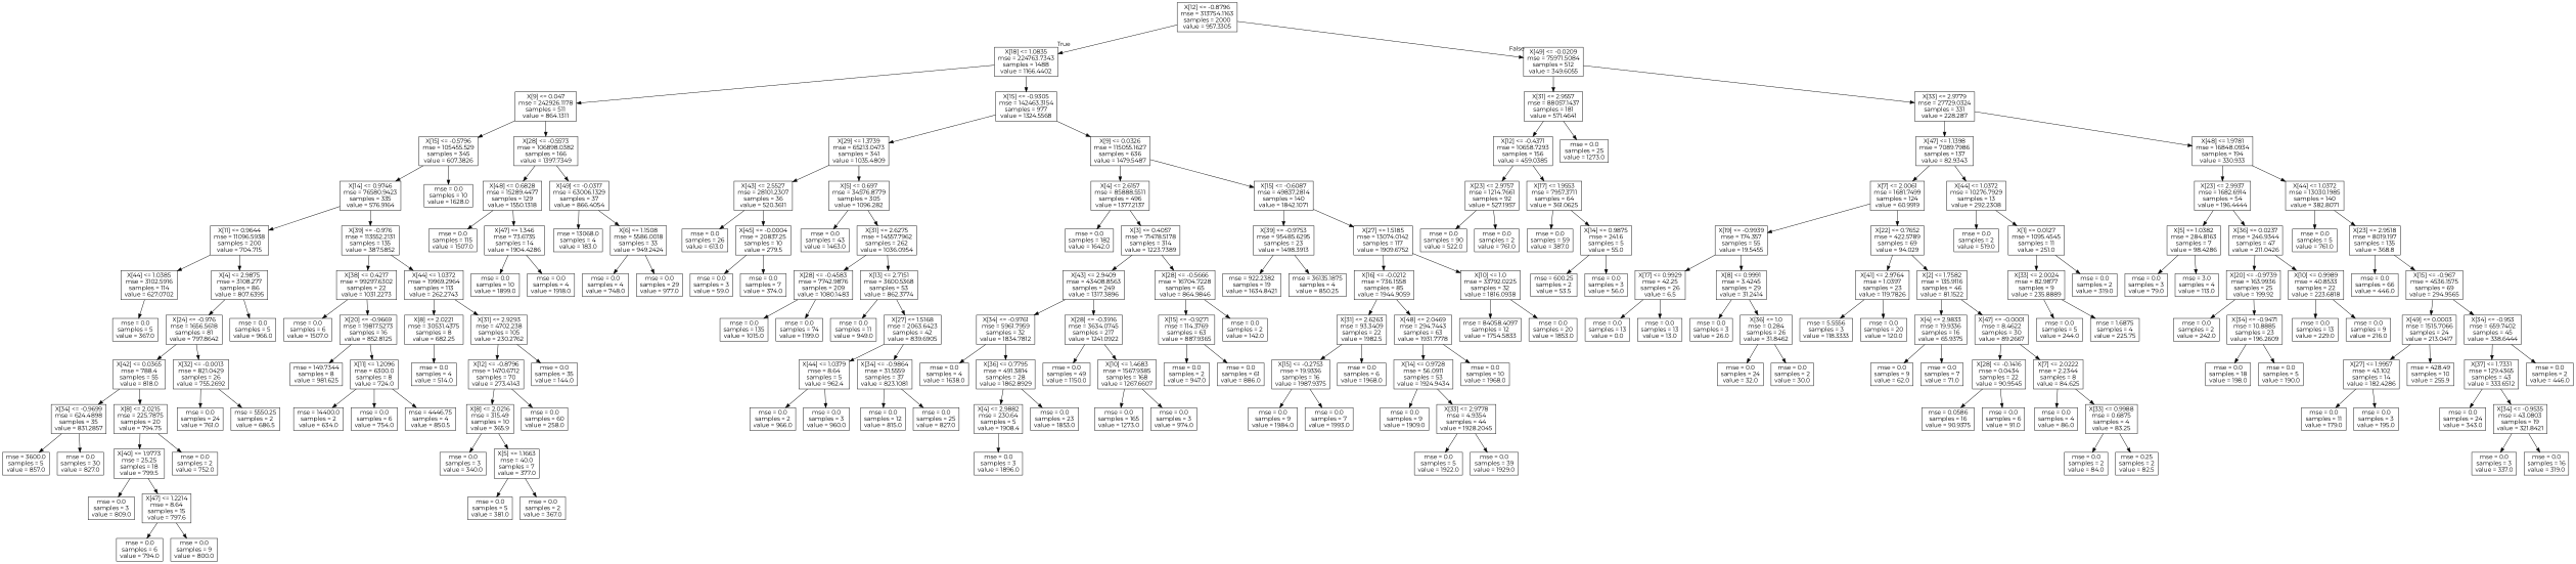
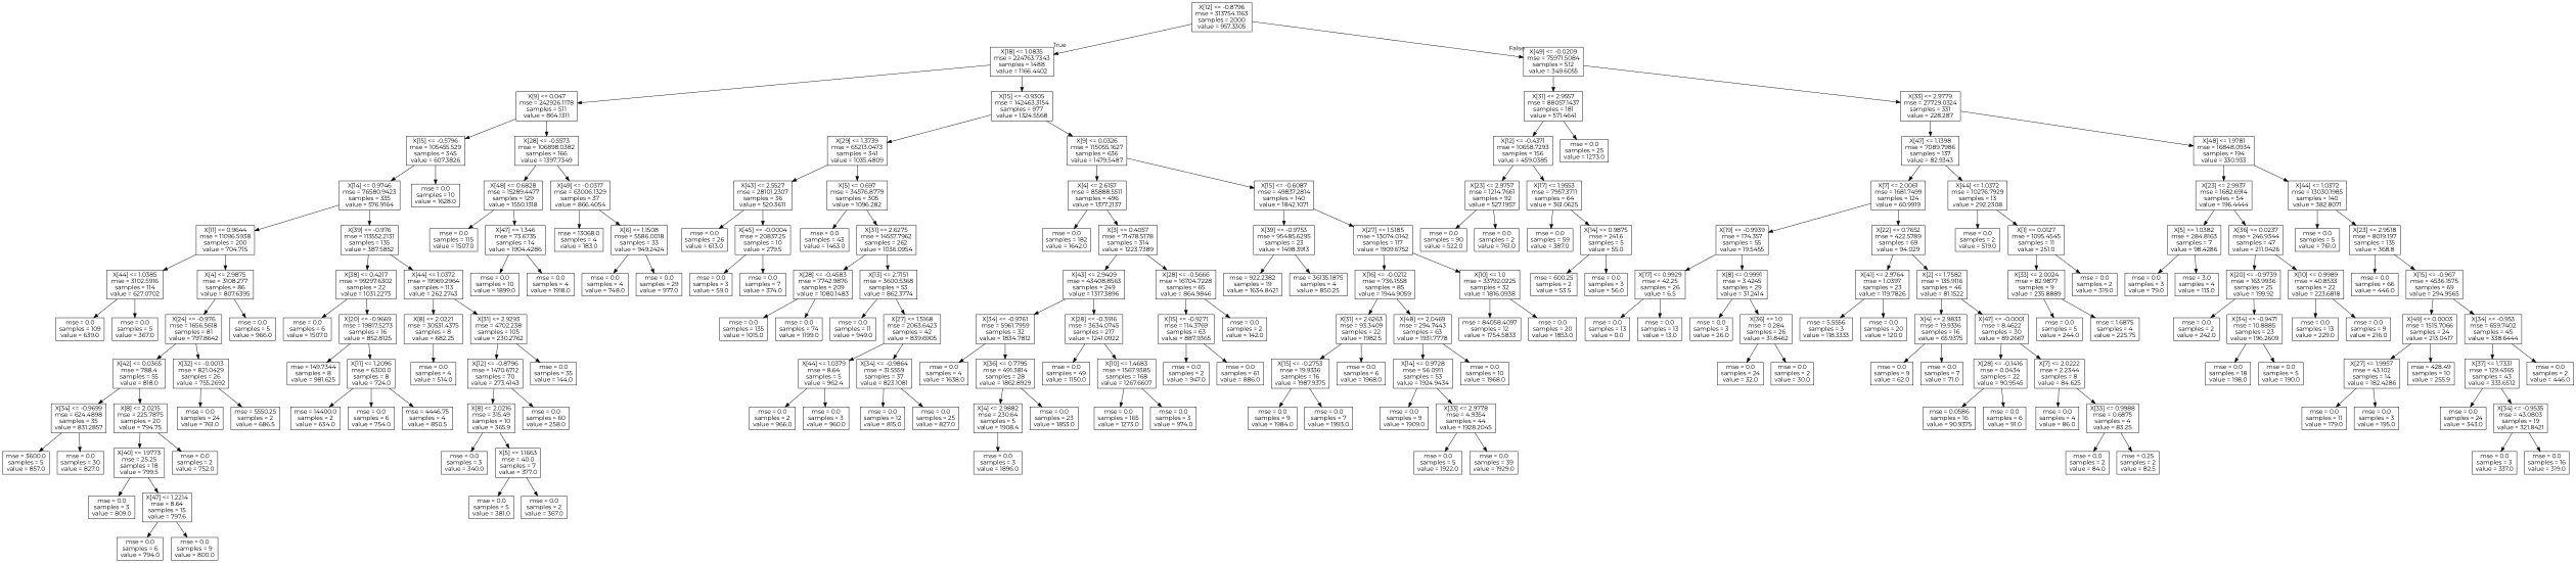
  digraph {
    fontname=Montserrat
    node [fontname=Montserrat shape=box]
    edge [fontname=Montserrat]
    n1 [label="X[12] <= -0.8796\nmse = 313754.1163\nsamples = 2000\nvalue = 957.3305"]
    n2 [label="X[18] <= 1.0835\nmse = 224763.7343\nsamples = 1488\nvalue = 1166.4402"]
    n3 [label="X[49] <= -0.0209\nmse = 75971.5084\nsamples = 512\nvalue = 349.6055"]
    n4 [label="X[9] <= 0.047\nmse = 242926.1178\nsamples = 511\nvalue = 864.1311"]
    n5 [label="X[15] <= -0.9305\nmse = 142463.3154\nsamples = 977\nvalue = 1324.5568"]
    n6 [label="X[31] <= 2.9557\nmse = 88057.1437\nsamples = 181\nvalue = 571.4641"]
    n7 [label="X[33] <= 2.9779\nmse = 27729.0324\nsamples = 331\nvalue = 228.287"]
    n8 [label="X[15] <= -0.5796\nmse = 105455.529\nsamples = 345\nvalue = 607.3826"]
    n9 [label="X[28] <= -0.5573\nmse = 106898.0382\nsamples = 166\nvalue = 1397.7349"]
    n10 [label="X[29] <= 1.3739\nmse = 65213.0473\nsamples = 341\nvalue = 1035.4809"]
    n11 [label="X[9] <= 0.0326\nmse = 115055.1627\nsamples = 636\nvalue = 1479.5487"]
    n12 [label="X[14] <= 0.9746\nmse = 76580.9423\nsamples = 335\nvalue = 576.9164"]
    n13 [label="mse = 0.0\nsamples = 10\nvalue = 1628.0"]
    n14 [label="X[48] <= 0.6828\nmse = 15289.4477\nsamples = 129\nvalue = 1550.1318"]
    n15 [label="X[49] <= -0.0317\nmse = 63006.1329\nsamples = 37\nvalue = 866.4054"]
    n16 [label="X[11] <= 0.9644\nmse = 11096.5938\nsamples = 200\nvalue = 704.715"]
    n17 [label="X[39] <= -0.976\nmse = 113552.2131\nsamples = 135\nvalue = 387.5852"]
    n18 [label="X[44] <= 1.0385\nmse = 3102.5916\nsamples = 114\nvalue = 627.0702"]
    n19 [label="X[4] <= 2.9875\nmse = 3108.277\nsamples = 86\nvalue = 807.6395"]
    n20 [label="X[38] <= 0.4217\nmse = 99297.6302\nsamples = 22\nvalue = 1031.2273"]
    n21 [label="X[44] <= 1.0372\nmse = 19969.2964\nsamples = 113\nvalue = 262.2743"]
+   n22 [label="mse = 0.0\nsamples = 109\nvalue = 639.0"]
    n23 [label="mse = 0.0\nsamples = 5\nvalue = 367.0"]
    n24 [label="X[24] <= -0.976\nmse = 1656.5618\nsamples = 81\nvalue = 797.8642"]
    n25 [label="mse = 0.0\nsamples = 5\nvalue = 966.0"]
    n26 [label="X[42] <= 0.0365\nmse = 788.4\nsamples = 55\nvalue = 818.0"]
    n27 [label="X[32] <= -0.0013\nmse = 821.0429\nsamples = 26\nvalue = 755.2692"]
    n28 [label="X[34] <= -0.9699\nmse = 624.4898\nsamples = 35\nvalue = 831.2857"]
    n29 [label="X[8] <= 2.0215\nmse = 225.7875\nsamples = 20\nvalue = 794.75"]
    n30 [label="mse = 0.0\nsamples = 24\nvalue = 761.0"]
    n31 [label="mse = 5550.25\nsamples = 2\nvalue = 686.5"]
    n32 [label="mse = 3600.0\nsamples = 5\nvalue = 857.0"]
    n33 [label="mse = 0.0\nsamples = 30\nvalue = 827.0"]
    n34 [label="X[40] <= 1.9773\nmse = 25.25\nsamples = 18\nvalue = 799.5"]
    n35 [label="mse = 0.0\nsamples = 2\nvalue = 752.0"]
    n36 [label="mse = 0.0\nsamples = 3\nvalue = 809.0"]
    n37 [label="X[47] <= 1.2214\nmse = 8.64\nsamples = 15\nvalue = 797.6"]
    n38 [label="mse = 0.0\nsamples = 6\nvalue = 794.0"]
    n39 [label="mse = 0.0\nsamples = 9\nvalue = 800.0"]
    n40 [label="mse = 0.0\nsamples = 6\nvalue = 1507.0"]
    n41 [label="X[20] <= -0.9669\nmse = 19817.5273\nsamples = 16\nvalue = 852.8125"]
    n42 [label="X[8] <= 2.0221\nmse = 30531.4375\nsamples = 8\nvalue = 682.25"]
    n43 [label="X[31] <= 2.9293\nmse = 4702.238\nsamples = 105\nvalue = 230.2762"]
    n44 [label="mse = 149.7344\nsamples = 8\nvalue = 981.625"]
    n45 [label="X[11] <= 1.2096\nmse = 6300.0\nsamples = 8\nvalue = 724.0"]
    n46 [label="mse = 14400.0\nsamples = 2\nvalue = 634.0"]
    n47 [label="mse = 0.0\nsamples = 6\nvalue = 754.0"]
    n48 [label="mse = 4446.75\nsamples = 4\nvalue = 850.5"]
    n49 [label="mse = 0.0\nsamples = 4\nvalue = 514.0"]
    n50 [label="X[12] <= -0.8796\nmse = 1470.6712\nsamples = 70\nvalue = 273.4143"]
    n51 [label="mse = 0.0\nsamples = 35\nvalue = 144.0"]
    n52 [label="X[8] <= 2.0216\nmse = 315.49\nsamples = 10\nvalue = 365.9"]
    n53 [label="mse = 0.0\nsamples = 60\nvalue = 258.0"]
    n54 [label="mse = 0.0\nsamples = 3\nvalue = 340.0"]
    n55 [label="X[5] <= 1.1663\nmse = 40.0\nsamples = 7\nvalue = 377.0"]
    n56 [label="mse = 0.0\nsamples = 5\nvalue = 381.0"]
    n57 [label="mse = 0.0\nsamples = 2\nvalue = 367.0"]
    n58 [label="mse = 0.0\nsamples = 115\nvalue = 1507.0"]
    n59 [label="X[47] <= 1.346\nmse = 73.6735\nsamples = 14\nvalue = 1904.4286"]
    n60 [label="mse = 13068.0\nsamples = 4\nvalue = 183.0"]
    n61 [label="X[6] <= 1.1508\nmse = 5586.0018\nsamples = 33\nvalue = 949.2424"]
    n62 [label="mse = 0.0\nsamples = 10\nvalue = 1899.0"]
    n63 [label="mse = 0.0\nsamples = 4\nvalue = 1918.0"]
    n64 [label="mse = 0.0\nsamples = 4\nvalue = 748.0"]
    n65 [label="mse = 0.0\nsamples = 29\nvalue = 977.0"]
    n66 [label="X[43] <= 2.5527\nmse = 28101.2307\nsamples = 36\nvalue = 520.3611"]
    n67 [label="X[5] <= 0.697\nmse = 34576.8779\nsamples = 305\nvalue = 1096.282"]
    n68 [label="X[4] <= 2.6157\nmse = 85888.5511\nsamples = 496\nvalue = 1377.2137"]
    n69 [label="X[15] <= -0.6087\nmse = 49837.2814\nsamples = 140\nvalue = 1842.1071"]
    n70 [label="mse = 0.0\nsamples = 26\nvalue = 613.0"]
    n71 [label="X[45] <= -0.0004\nmse = 20837.25\nsamples = 10\nvalue = 279.5"]
    n72 [label="mse = 0.0\nsamples = 43\nvalue = 1463.0"]
    n73 [label="X[31] <= 2.6275\nmse = 14557.7962\nsamples = 262\nvalue = 1036.0954"]
    n74 [label="mse = 0.0\nsamples = 3\nvalue = 59.0"]
    n75 [label="mse = 0.0\nsamples = 7\nvalue = 374.0"]
    n76 [label="X[28] <= -0.4583\nmse = 7742.9876\nsamples = 209\nvalue = 1080.1483"]
    n77 [label="X[13] <= 2.7151\nmse = 3600.5368\nsamples = 53\nvalue = 862.3774"]
    n78 [label="mse = 0.0\nsamples = 135\nvalue = 1015.0"]
    n79 [label="mse = 0.0\nsamples = 74\nvalue = 1199.0"]
    n80 [label="mse = 0.0\nsamples = 11\nvalue = 949.0"]
    n81 [label="X[27] <= 1.5168\nmse = 2063.6423\nsamples = 42\nvalue = 839.6905"]
    n82 [label="X[44] <= 1.0379\nmse = 8.64\nsamples = 5\nvalue = 962.4"]
    n83 [label="X[34] <= -0.9864\nmse = 31.5559\nsamples = 37\nvalue = 823.1081"]
    n84 [label="mse = 0.0\nsamples = 2\nvalue = 966.0"]
    n85 [label="mse = 0.0\nsamples = 3\nvalue = 960.0"]
    n86 [label="mse = 0.0\nsamples = 12\nvalue = 815.0"]
    n87 [label="mse = 0.0\nsamples = 25\nvalue = 827.0"]
    n88 [label="mse = 0.0\nsamples = 182\nvalue = 1642.0"]
    n89 [label="X[3] <= 0.4057\nmse = 71478.5178\nsamples = 314\nvalue = 1223.7389"]
    n90 [label="X[39] <= -0.9753\nmse = 95485.6295\nsamples = 23\nvalue = 1498.3913"]
    n91 [label="X[27] <= 1.5185\nmse = 13074.0142\nsamples = 117\nvalue = 1909.6752"]
    n92 [label="X[43] <= 2.9409\nmse = 43408.8563\nsamples = 249\nvalue = 1317.3896"]
    n93 [label="X[28] <= -0.5666\nmse = 16704.7228\nsamples = 65\nvalue = 864.9846"]
    n94 [label="X[34] <= -0.9761\nmse = 5961.7959\nsamples = 32\nvalue = 1834.7812"]
    n95 [label="X[28] <= -0.3916\nmse = 3634.0745\nsamples = 217\nvalue = 1241.0922"]
    n96 [label="X[15] <= -0.9271\nmse = 114.3769\nsamples = 63\nvalue = 887.9365"]
    n97 [label="mse = 0.0\nsamples = 2\nvalue = 142.0"]
    n98 [label="mse = 0.0\nsamples = 4\nvalue = 1638.0"]
    n99 [label="X[36] <= 0.7795\nmse = 491.3814\nsamples = 28\nvalue = 1862.8929"]
    n100 [label="mse = 0.0\nsamples = 49\nvalue = 1150.0"]
    n101 [label="X[10] <= 1.4683\nmse = 1567.9385\nsamples = 168\nvalue = 1267.6607"]
    n102 [label="X[4] <= 2.9882\nmse = 230.64\nsamples = 5\nvalue = 1908.4"]
    n103 [label="mse = 0.0\nsamples = 23\nvalue = 1853.0"]
    n104 [label="mse = 0.0\nsamples = 3\nvalue = 1896.0"]
    n105 [label="mse = 0.0\nsamples = 165\nvalue = 1273.0"]
    n106 [label="mse = 0.0\nsamples = 3\nvalue = 974.0"]
    n107 [label="mse = 0.0\nsamples = 2\nvalue = 947.0"]
    n108 [label="mse = 0.0\nsamples = 61\nvalue = 886.0"]
    n109 [label="mse = 922.2382\nsamples = 19\nvalue = 1634.8421"]
    n110 [label="mse = 36135.1875\nsamples = 4\nvalue = 850.25"]
    n111 [label="X[16] <= -0.0212\nmse = 736.1558\nsamples = 85\nvalue = 1944.9059"]
    n112 [label="X[10] <= 1.0\nmse = 33792.0225\nsamples = 32\nvalue = 1816.0938"]
    n113 [label="X[31] <= 2.6263\nmse = 93.3409\nsamples = 22\nvalue = 1982.5"]
    n114 [label="X[48] <= 2.0469\nmse = 294.7443\nsamples = 63\nvalue = 1931.7778"]
    n115 [label="mse = 84058.4097\nsamples = 12\nvalue = 1754.5833"]
    n116 [label="mse = 0.0\nsamples = 20\nvalue = 1853.0"]
    n117 [label="X[15] <= -0.2753\nmse = 19.9336\nsamples = 16\nvalue = 1987.9375"]
    n118 [label="mse = 0.0\nsamples = 6\nvalue = 1968.0"]
    n119 [label="X[14] <= 0.9728\nmse = 56.0911\nsamples = 53\nvalue = 1924.9434"]
    n120 [label="mse = 0.0\nsamples = 10\nvalue = 1968.0"]
    n121 [label="mse = 0.0\nsamples = 9\nvalue = 1984.0"]
    n122 [label="mse = 0.0\nsamples = 7\nvalue = 1993.0"]
    n123 [label="mse = 0.0\nsamples = 9\nvalue = 1909.0"]
    n124 [label="X[33] <= 2.9778\nmse = 4.9354\nsamples = 44\nvalue = 1928.2045"]
    n125 [label="mse = 0.0\nsamples = 5\nvalue = 1922.0"]
    n126 [label="mse = 0.0\nsamples = 39\nvalue = 1929.0"]
    n127 [label="X[12] <= -0.4371\nmse = 10658.7293\nsamples = 156\nvalue = 459.0385"]
    n128 [label="mse = 0.0\nsamples = 25\nvalue = 1273.0"]
    n129 [label="X[47] <= 1.1398\nmse = 7089.7986\nsamples = 137\nvalue = 82.9343"]
    n130 [label="X[48] <= 1.9781\nmse = 16848.0934\nsamples = 194\nvalue = 330.933"]
    n131 [label="X[23] <= 2.9757\nmse = 1214.7661\nsamples = 92\nvalue = 527.1957"]
    n132 [label="X[17] <= 1.9553\nmse = 7957.3711\nsamples = 64\nvalue = 361.0625"]
    n133 [label="mse = 0.0\nsamples = 90\nvalue = 522.0"]
    n134 [label="mse = 0.0\nsamples = 2\nvalue = 761.0"]
    n135 [label="mse = 0.0\nsamples = 59\nvalue = 387.0"]
    n136 [label="X[14] <= 0.9875\nmse = 241.6\nsamples = 5\nvalue = 55.0"]
    n137 [label="mse = 600.25\nsamples = 2\nvalue = 53.5"]
    n138 [label="mse = 0.0\nsamples = 3\nvalue = 56.0"]
    n139 [label="X[7] <= 2.0061\nmse = 1681.7499\nsamples = 124\nvalue = 60.9919"]
    n140 [label="X[44] <= 1.0372\nmse = 10276.7929\nsamples = 13\nvalue = 292.2308"]
    n141 [label="X[23] <= 2.9937\nmse = 1682.6914\nsamples = 54\nvalue = 196.4444"]
    n142 [label="X[44] <= 1.0372\nmse = 13030.1985\nsamples = 140\nvalue = 382.8071"]
    n143 [label="X[19] <= -0.9939\nmse = 174.357\nsamples = 55\nvalue = 19.5455"]
    n144 [label="X[22] <= 0.7652\nmse = 422.5789\nsamples = 69\nvalue = 94.029"]
    n145 [label="mse = 0.0\nsamples = 2\nvalue = 519.0"]
    n146 [label="X[1] <= 0.0127\nmse = 1095.4545\nsamples = 11\nvalue = 251.0"]
    n147 [label="X[17] <= 0.9929\nmse = 42.25\nsamples = 26\nvalue = 6.5"]
    n148 [label="X[8] <= 0.9991\nmse = 3.4245\nsamples = 29\nvalue = 31.2414"]
    n149 [label="X[41] <= 2.9764\nmse = 1.0397\nsamples = 23\nvalue = 119.7826"]
    n150 [label="X[2] <= 1.7582\nmse = 135.9116\nsamples = 46\nvalue = 81.1522"]
    n151 [label="mse = 0.0\nsamples = 13\nvalue = 0.0"]
    n152 [label="mse = 0.0\nsamples = 13\nvalue = 13.0"]
    n153 [label="mse = 0.0\nsamples = 3\nvalue = 26.0"]
    n154 [label="X[36] <= 1.0\nmse = 0.284\nsamples = 26\nvalue = 31.8462"]
    n155 [label="mse = 0.0\nsamples = 24\nvalue = 32.0"]
    n156 [label="mse = 0.0\nsamples = 2\nvalue = 30.0"]
    n157 [label="mse = 5.5556\nsamples = 3\nvalue = 118.3333"]
    n158 [label="mse = 0.0\nsamples = 20\nvalue = 120.0"]
    n159 [label="X[4] <= 2.9833\nmse = 19.9336\nsamples = 16\nvalue = 65.9375"]
    n160 [label="X[47] <= -0.0001\nmse = 8.4622\nsamples = 30\nvalue = 89.2667"]
    n161 [label="mse = 0.0\nsamples = 9\nvalue = 62.0"]
    n162 [label="mse = 0.0\nsamples = 7\nvalue = 71.0"]
    n163 [label="X[28] <= -0.1416\nmse = 0.0434\nsamples = 22\nvalue = 90.9545"]
    n164 [label="X[7] <= 2.0222\nmse = 2.2344\nsamples = 8\nvalue = 84.625"]
    n165 [label="mse = 0.0586\nsamples = 16\nvalue = 90.9375"]
    n166 [label="mse = 0.0\nsamples = 6\nvalue = 91.0"]
    n167 [label="mse = 0.0\nsamples = 4\nvalue = 86.0"]
    n168 [label="X[33] <= 0.9988\nmse = 0.6875\nsamples = 4\nvalue = 83.25"]
    n169 [label="mse = 0.0\nsamples = 2\nvalue = 84.0"]
    n170 [label="mse = 0.25\nsamples = 2\nvalue = 82.5"]
    n171 [label="X[33] <= 2.0024\nmse = 82.9877\nsamples = 9\nvalue = 235.8889"]
    n172 [label="mse = 0.0\nsamples = 2\nvalue = 319.0"]
    n173 [label="mse = 0.0\nsamples = 5\nvalue = 244.0"]
    n174 [label="mse = 1.6875\nsamples = 4\nvalue = 225.75"]
    n175 [label="X[5] <= 1.0382\nmse = 284.8163\nsamples = 7\nvalue = 98.4286"]
    n176 [label="X[36] <= 0.0237\nmse = 246.9344\nsamples = 47\nvalue = 211.0426"]
    n177 [label="mse = 0.0\nsamples = 5\nvalue = 761.0"]
    n178 [label="X[23] <= 2.9518\nmse = 8019.197\nsamples = 135\nvalue = 368.8"]
    n179 [label="mse = 0.0\nsamples = 3\nvalue = 79.0"]
    n180 [label="mse = 3.0\nsamples = 4\nvalue = 113.0"]
    n181 [label="X[20] <= -0.9739\nmse = 163.9936\nsamples = 25\nvalue = 199.92"]
    n182 [label="X[10] <= 0.9989\nmse = 40.8533\nsamples = 22\nvalue = 223.6818"]
    n183 [label="mse = 0.0\nsamples = 2\nvalue = 242.0"]
    n184 [label="X[34] <= -0.9471\nmse = 10.8885\nsamples = 23\nvalue = 196.2609"]
    n185 [label="mse = 0.0\nsamples = 13\nvalue = 229.0"]
    n186 [label="mse = 0.0\nsamples = 9\nvalue = 216.0"]
    n187 [label="mse = 0.0\nsamples = 18\nvalue = 198.0"]
    n188 [label="mse = 0.0\nsamples = 5\nvalue = 190.0"]
    n189 [label="mse = 0.0\nsamples = 66\nvalue = 446.0"]
    n190 [label="X[15] <= -0.967\nmse = 4536.1575\nsamples = 69\nvalue = 294.9565"]
    n191 [label="X[49] <= 0.0003\nmse = 1515.7066\nsamples = 24\nvalue = 213.0417"]
    n192 [label="X[34] <= -0.953\nmse = 659.7402\nsamples = 45\nvalue = 338.6444"]
    n193 [label="X[27] <= 1.9957\nmse = 43.102\nsamples = 14\nvalue = 182.4286"]
    n194 [label="mse = 428.49\nsamples = 10\nvalue = 255.9"]
    n195 [label="X[37] <= 1.7331\nmse = 129.4365\nsamples = 43\nvalue = 333.6512"]
    n196 [label="mse = 0.0\nsamples = 2\nvalue = 446.0"]
    n197 [label="mse = 0.0\nsamples = 11\nvalue = 179.0"]
    n198 [label="mse = 0.0\nsamples = 3\nvalue = 195.0"]
    n199 [label="mse = 0.0\nsamples = 24\nvalue = 343.0"]
    n200 [label="X[34] <= -0.9535\nmse = 43.0803\nsamples = 19\nvalue = 321.8421"]
    n201 [label="mse = 0.0\nsamples = 3\nvalue = 337.0"]
    n202 [label="mse = 0.0\nsamples = 16\nvalue = 319.0"]
    n1 -> n2 [headlabel=True labelangle=45 labeldistance=2.5]
    n1 -> n3 [headlabel=False labelangle=-45 labeldistance=2.5]
    n2 -> n4
    n2 -> n5
    n3 -> n6
    n3 -> n7
    n4 -> n8
    n4 -> n9
    n5 -> n10
    n5 -> n11
    n6 -> n127
    n6 -> n128
    n7 -> n129
    n7 -> n130
    n8 -> n12
    n8 -> n13
    n9 -> n14
    n9 -> n15
    n10 -> n66
    n10 -> n67
    n11 -> n68
    n11 -> n69
    n12 -> n16
    n12 -> n17
    n14 -> n58
    n14 -> n59
    n15 -> n60
    n15 -> n61
    n16 -> n18
    n16 -> n19
    n17 -> n20
    n17 -> n21
+   n18 -> n22
    n18 -> n23
    n19 -> n24
    n19 -> n25
    n20 -> n40
    n20 -> n41
    n21 -> n42
    n21 -> n43
    n24 -> n26
    n24 -> n27
    n26 -> n28
    n26 -> n29
    n27 -> n30
    n27 -> n31
    n28 -> n32
    n28 -> n33
    n29 -> n34
    n29 -> n35
    n34 -> n36
    n34 -> n37
    n37 -> n38
    n37 -> n39
    n41 -> n44
    n41 -> n45
    n42 -> n49
    n43 -> n50
    n43 -> n51
    n45 -> n46
    n45 -> n47
    n45 -> n48
    n50 -> n52
    n50 -> n53
    n52 -> n54
    n52 -> n55
    n55 -> n56
    n55 -> n57
    n59 -> n62
    n59 -> n63
    n61 -> n64
    n61 -> n65
    n66 -> n70
    n66 -> n71
    n67 -> n72
    n67 -> n73
    n68 -> n88
    n68 -> n89
    n69 -> n90
    n69 -> n91
    n71 -> n74
    n71 -> n75
    n73 -> n76
    n73 -> n77
    n76 -> n78
    n76 -> n79
    n77 -> n80
    n77 -> n81
    n81 -> n82
    n81 -> n83
    n82 -> n84
    n82 -> n85
    n83 -> n86
    n83 -> n87
    n89 -> n92
    n89 -> n93
    n90 -> n109
    n90 -> n110
    n91 -> n111
    n91 -> n112
    n92 -> n94
    n92 -> n95
    n93 -> n96
    n93 -> n97
    n94 -> n98
    n94 -> n99
    n95 -> n100
    n95 -> n101
    n96 -> n107
    n96 -> n108
    n99 -> n102
    n99 -> n103
    n101 -> n105
    n101 -> n106
    n102 -> n104
    n111 -> n113
    n111 -> n114
    n112 -> n115
    n112 -> n116
    n113 -> n117
    n113 -> n118
    n114 -> n119
    n114 -> n120
    n117 -> n121
    n117 -> n122
    n119 -> n123
    n119 -> n124
    n124 -> n125
    n124 -> n126
    n127 -> n131
    n127 -> n132
    n129 -> n139
    n129 -> n140
    n130 -> n141
    n130 -> n142
    n131 -> n133
    n131 -> n134
    n132 -> n135
    n132 -> n136
    n136 -> n137
    n136 -> n138
    n139 -> n143
    n139 -> n144
    n140 -> n145
    n140 -> n146
    n141 -> n175
    n141 -> n176
    n142 -> n177
    n142 -> n178
    n143 -> n147
    n143 -> n148
    n144 -> n149
    n144 -> n150
    n146 -> n171
    n146 -> n172
    n147 -> n151
    n147 -> n152
    n148 -> n153
    n148 -> n154
    n149 -> n157
    n149 -> n158
    n150 -> n159
    n150 -> n160
    n154 -> n155
    n154 -> n156
    n159 -> n161
    n159 -> n162
    n160 -> n163
    n160 -> n164
    n163 -> n165
    n163 -> n166
    n164 -> n167
    n164 -> n168
    n168 -> n169
    n168 -> n170
    n171 -> n173
    n171 -> n174
    n175 -> n179
    n175 -> n180
    n176 -> n181
    n176 -> n182
    n178 -> n189
    n178 -> n190
    n181 -> n183
    n181 -> n184
    n182 -> n185
    n182 -> n186
    n184 -> n187
    n184 -> n188
    n190 -> n191
    n190 -> n192
    n191 -> n193
    n191 -> n194
    n192 -> n195
    n192 -> n196
    n193 -> n197
    n193 -> n198
    n195 -> n199
    n195 -> n200
    n200 -> n201
    n200 -> n202
  }
